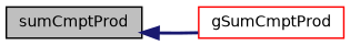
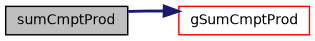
  digraph {
    rankdir=LR
    node [fontname=Helvetica fontsize=10 shape=record]
    n1 [color=black fillcolor=grey75 fontcolor=black height=0.2 label=sumCmptProd style=filled width=0.4]
    n2 [color=red height=0.2 label=gSumCmptProd width=0.4]
-   n1 -> n2 [color=midnightblue dir=back fontname=Helvetica fontsize=10 labelfontname=Helvetica labelfontsize=10 style=bold]
+   n2 -> n1 [color=midnightblue dir=back fontname=Helvetica fontsize=10 labelfontname=Helvetica labelfontsize=10 style=bold]
  }
